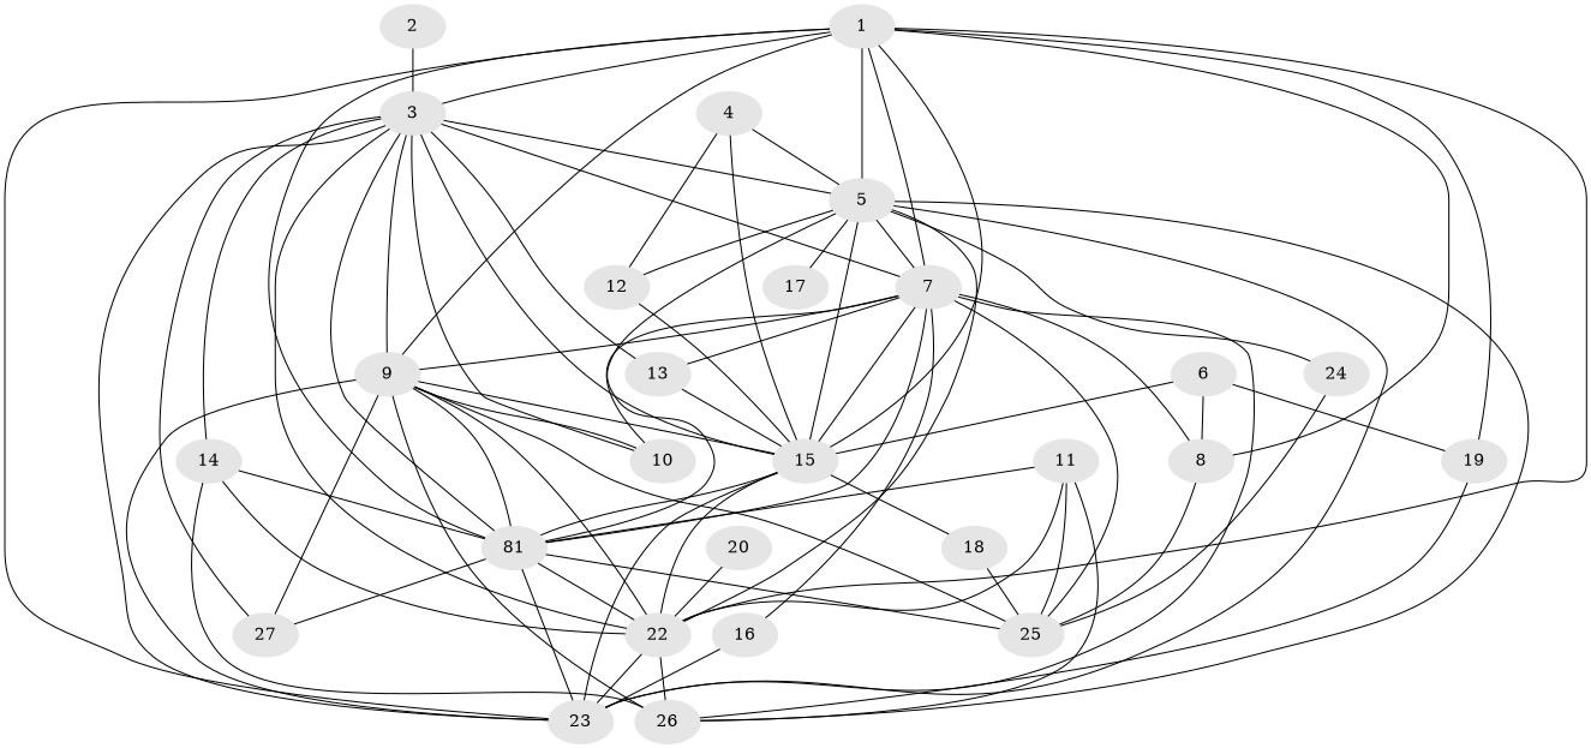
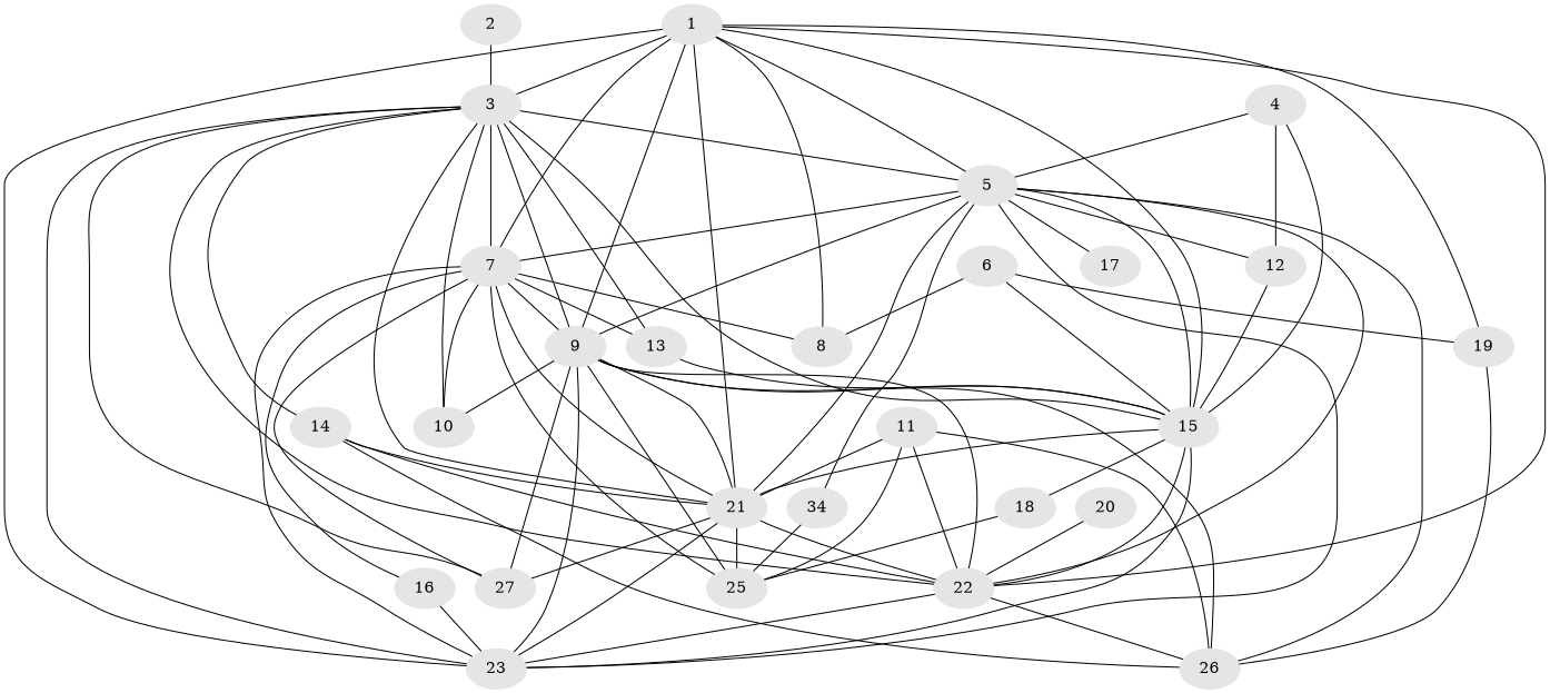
  graph {
    node [color=gray90 style=filled]
    edge [weight=1.0]
    1
    3
    5
    7
    8
    9
    15
    19
-   21 [label=81]
+   21
    22
    23
    10
    13
    14
    27
    12
    17
-   24
+   24 [label=34]
    26
    16
    25
    18
    2
    4
    6
    11
    20
    1 -- 3 [weight=2.0]
    1 -- 5 [weight=2.0]
    1 -- 7 [weight=3.0]
    1 -- 8
    1 -- 9 [weight=4.0]
    1 -- 15 [weight=3.0]
    1 -- 19
    1 -- 21 [weight=2.0]
    1 -- 22 [weight=2.0]
    1 -- 23 [weight=2.0]
    3 -- 5
    3 -- 7 [weight=2.0]
    3 -- 9
    3 -- 15
    3 -- 21
    3 -- 22 [weight=2.0]
    3 -- 23
    3 -- 10
    3 -- 13
    3 -- 14
    3 -- 27
    5 -- 7
+   5 -- 9
    5 -- 15
    5 -- 21 [weight=2.0]
    5 -- 22
    5 -- 23 [weight=2.0]
    5 -- 12
    5 -- 17
    5 -- 24
    5 -- 26
    7 -- 8
    7 -- 9
-   7 -- 15
+   7 -- 27
    7 -- 21 [weight=2.0]
    7 -- 23
    7 -- 10
    7 -- 13
    7 -- 16
    7 -- 25
-   8 -- 25
    9 -- 15
    9 -- 21
    9 -- 22 [weight=2.0]
    9 -- 23
    9 -- 10
    9 -- 27
    9 -- 26
    9 -- 25
    15 -- 21
    15 -- 22
    15 -- 23
    15 -- 18
    19 -- 26
    21 -- 22
    21 -- 23
    21 -- 27
    21 -- 25 [weight=2.0]
    22 -- 23
    22 -- 26 [weight=2.0]
    13 -- 15
    14 -- 21
    14 -- 22
    14 -- 26
    12 -- 15
    24 -- 25
    16 -- 23 [weight=2.0]
    18 -- 25
    2 -- 3
    4 -- 5
    4 -- 15
    4 -- 12
    6 -- 8
    6 -- 15 [weight=2.0]
    6 -- 19
    11 -- 21
    11 -- 22
    11 -- 26
    11 -- 25
    20 -- 22
  }
